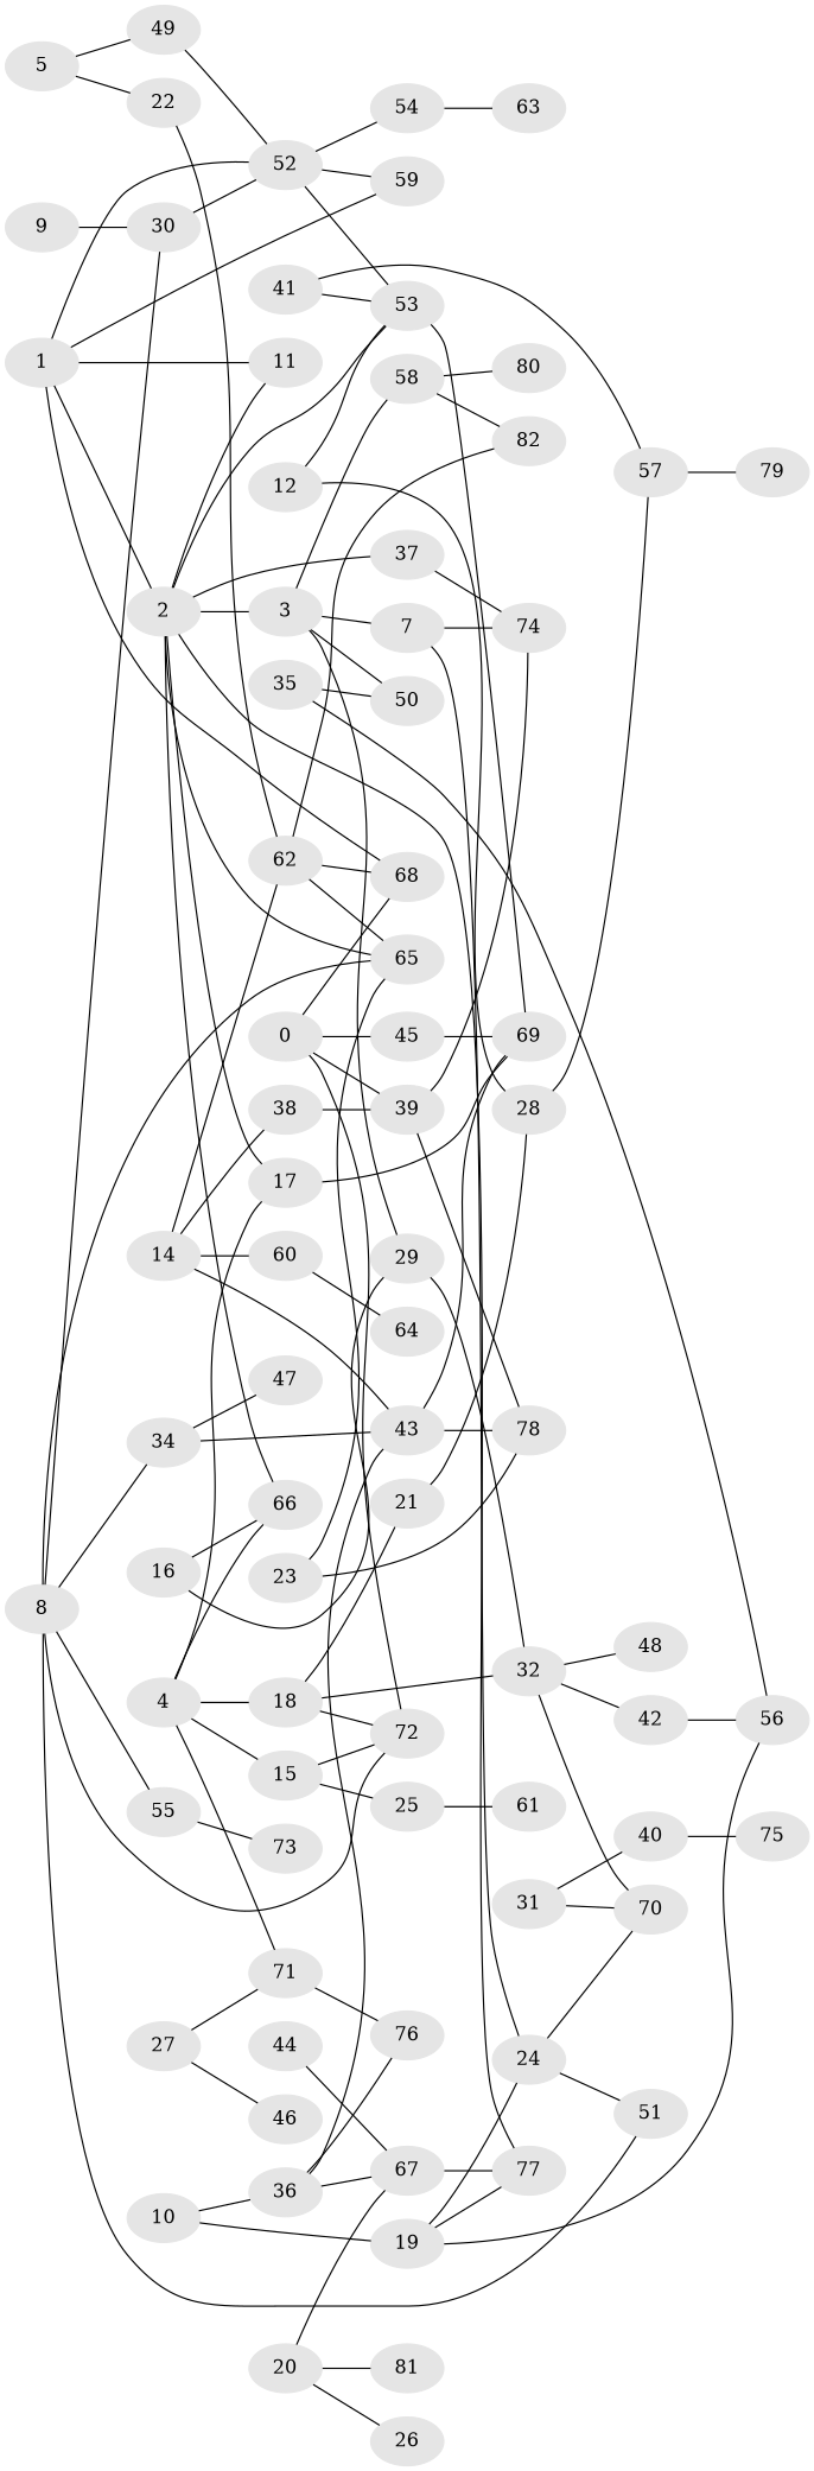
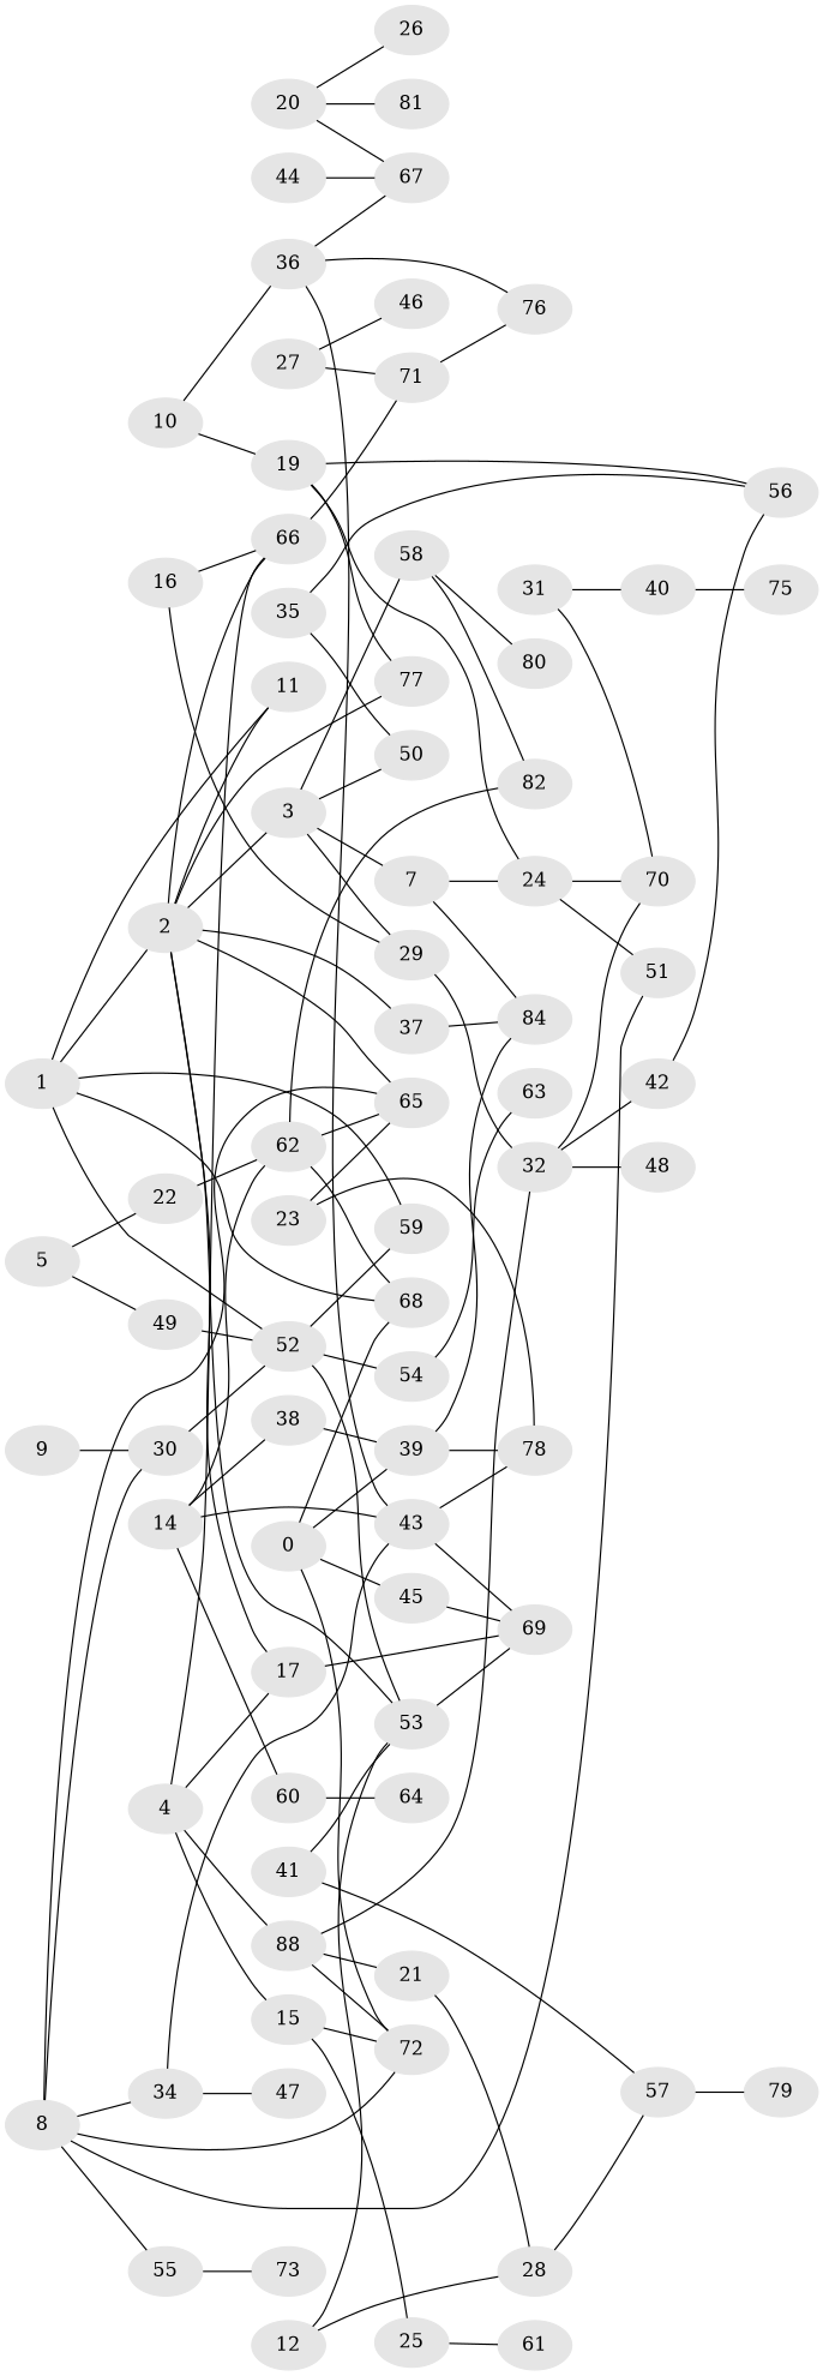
  graph {
    rankdir=LR
    node [color=gray90 style=filled]
    edge [weight=1.0]
    1
    2
    11
    52
    59
    68
    3
    17
    37
    53
    65
    66
    77
    54
    7
    29
    50
    58
    69
-   74
+   74 [label=84]
    71
    24
    32
    80
    82
    4
    15
-   18
+   18 [label=88]
    72
    25
    21
    5
    22
    49
    8
    30
    34
    51
    55
    62
    n41 [label=0]
    39
    45
    78
    70
    43
    47
    73
    9
    10
    19
    36
    56
    67
    76
    12
    28
    57
    14
    38
    60
    64
    61
    16
    42
    48
    20
    26
    81
    23
    35
    27
    46
    79
    31
    40
    75
    44
    41
    63
    1 -- 2
    1 -- 11
    1 -- 52
    1 -- 59
    1 -- 68
    2 -- 11
    2 -- 3
    2 -- 17
    2 -- 37
    2 -- 53
    2 -- 65
    2 -- 66
    2 -- 77
    52 -- 59
    52 -- 53
    52 -- 54
    3 -- 7
    3 -- 29
    3 -- 50
    3 -- 58
    17 -- 69
    37 -- 74
    53 -- 69
-   4 -- 71
+   66 -- 71
    54 -- 63
    7 -- 74
    7 -- 24
    29 -- 32
    58 -- 80
    58 -- 82
    71 -- 76
    24 -- 51
    24 -- 70
    32 -- 70
    32 -- 42
    32 -- 48
    4 -- 17
    4 -- 66
    4 -- 15
    4 -- 18
    15 -- 72
    15 -- 25
    18 -- 32
    18 -- 72
    18 -- 21
    25 -- 61
    21 -- 28
    5 -- 22
    5 -- 49
    22 -- 62
    49 -- 52
    8 -- 65
    8 -- 72
    8 -- 30
    8 -- 34
    8 -- 51
    8 -- 55
    30 -- 52
    34 -- 43
    34 -- 47
    55 -- 73
    62 -- 68
    62 -- 65
    62 -- 82
    n41 -- 68
    n41 -- 72
    n41 -- 39
    n41 -- 45
    39 -- 74
    39 -- 78
    45 -- 69
    43 -- 69
    43 -- 78
    9 -- 30
    10 -- 19
    10 -- 36
    19 -- 77
    19 -- 24
    19 -- 56
    36 -- 43
    36 -- 67
    36 -- 76
-   67 -- 77
    12 -- 53
    12 -- 28
    28 -- 57
    57 -- 79
    14 -- 62
    14 -- 43
    14 -- 38
    14 -- 60 [weight=2.0]
    38 -- 39
    60 -- 64
    16 -- 66
    16 -- 29
    42 -- 56
    20 -- 67 [weight=2.0]
    20 -- 26
    20 -- 81
    23 -- 65
    23 -- 78
    35 -- 50
    35 -- 56
    27 -- 71
    27 -- 46
    31 -- 70
    31 -- 40
    40 -- 75
    44 -- 67
    41 -- 53
    41 -- 57
  }
